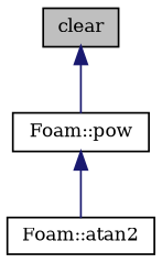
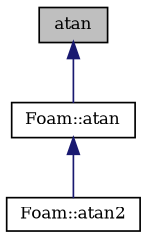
  digraph {
    fontname="DejaVu Serif"
    rankdir=TB
    node [color=black fontname="DejaVu Serif" fontsize=10 shape=record]
    edge [color=midnightblue dir=back fontname="DejaVu Serif" fontsize=10 labelfontname=FreeSans labelfontsize=10 style=solid]
-   n1 [fillcolor=grey75 fontcolor=black height=0.2 label=clear style=filled width=0.4]
-   n2 [height=0.2 label="Foam::pow" width=0.4]
+   n1 [fillcolor=grey75 fontcolor=black height=0.2 label=atan style=filled width=0.4]
+   n2 [height=0.2 label="Foam::atan" width=0.4]
    n3 [height=0.2 label="Foam::atan2" width=0.4]
    n1 -> n2
    n2 -> n3
  }
